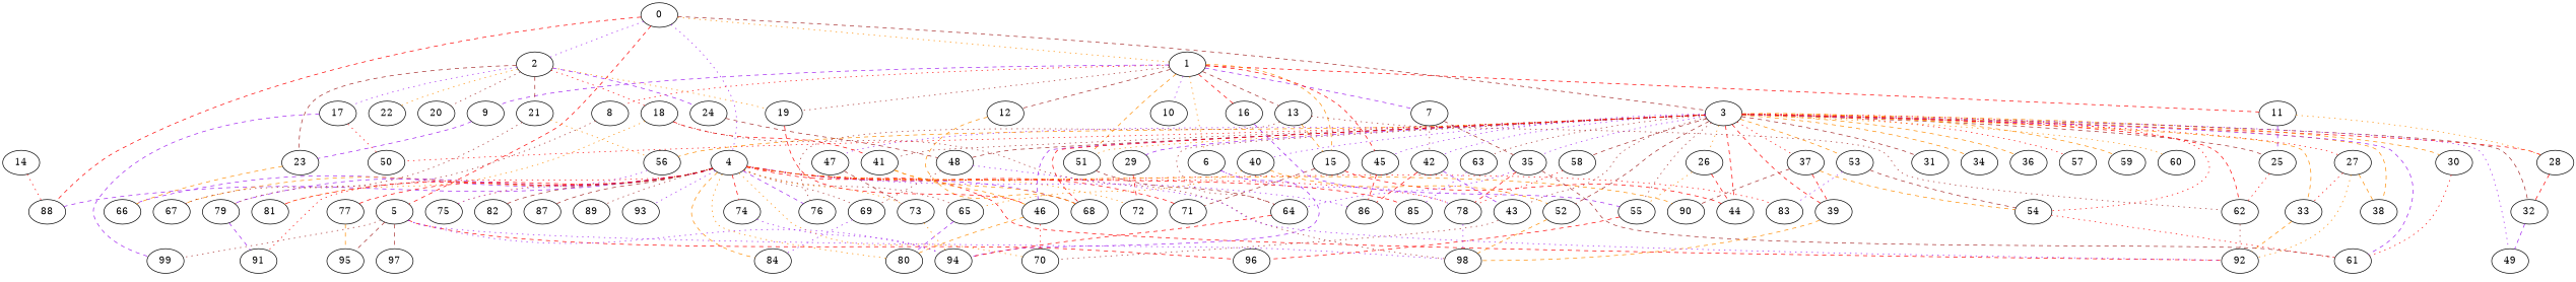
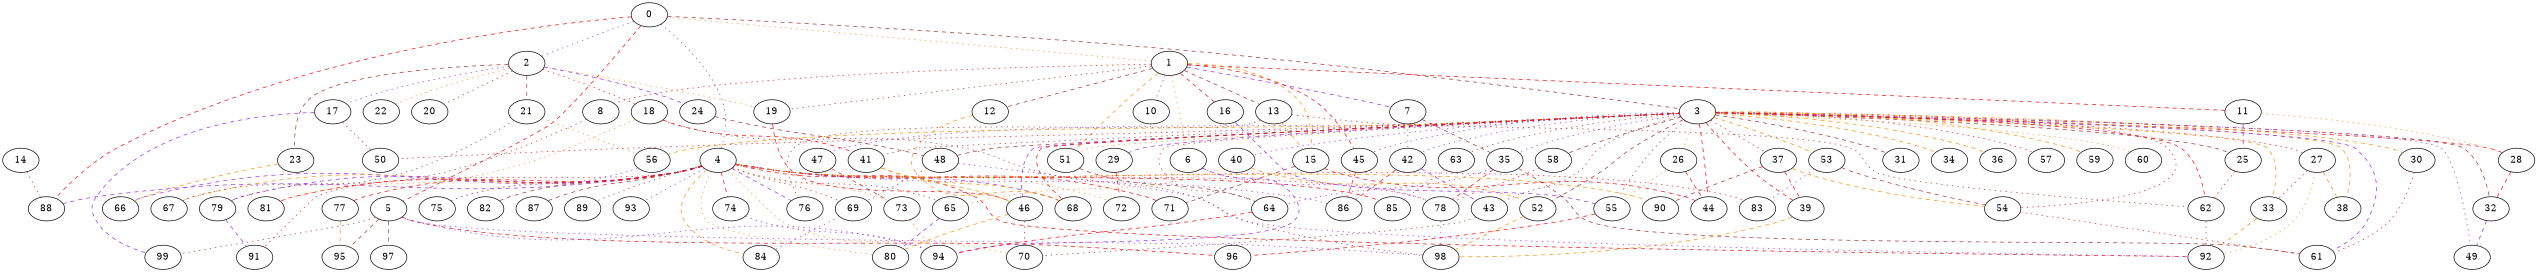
  graph {
    edge [color=red style=dashed]
    0
    1
    2
    3
    4
    5
    88
    6
    7
    8
-   9
    10
    11
    12
    13
    15
    16
    51
    19
    45
    17
    18
    20
    21
    22
    23
    24
    25
    26
    27
    28
    29
    30
    31
    32
    33
    34
    35
    36
    37
    38
    39
    40
    41
    42
    43
    44
    46
    47
    48
    49
    50
    52
    53
    54
    55
    56
    57
    58
    59
    60
    61
    62
    63
    64
    68
    65
    66
    67
    69
    70
    71
    72
    73
    74
    75
    76
    77
    78
    79
    80
    81
    82
    83
    84
    85
    86
    87
    89
    90
    91
    92
    93
    96
    98
    99
    97
    94
    95
    14
    0 -- 1 [color=darkorange style=dotted]
    0 -- 2 [color=purple style=dotted]
    0 -- 3 [color=brown]
    0 -- 4 [color=purple style=dotted]
    0 -- 5
    0 -- 88
    1 -- 6 [color=darkorange style=dotted]
    1 -- 7 [color=purple]
    1 -- 8 [style=dotted]
-   1 -- 9 [color=purple]
    1 -- 10 [color=purple style=dotted]
    1 -- 11
    1 -- 12 [color=brown]
    1 -- 13 [color=brown]
    1 -- 15 [color=darkorange]
    1 -- 16
    1 -- 51 [color=darkorange]
    1 -- 19 [color=brown style=dotted]
    1 -- 45
    2 -- 19 [color=darkorange style=dotted]
    2 -- 17 [color=purple style=dotted]
    2 -- 18 [style=dotted]
    2 -- 20 [color=brown style=dotted]
    2 -- 21 [color=brown]
    2 -- 22 [color=darkorange style=dotted]
    2 -- 23 [color=brown]
    2 -- 24 [color=purple]
    3 -- 51 [color=darkorange style=dotted]
    3 -- 45 [color=purple style=dotted]
    3 -- 25 [color=brown]
    3 -- 26 [color=darkorange style=dotted]
    3 -- 27 [style=dotted]
    3 -- 28
    3 -- 29 [color=purple]
    3 -- 30 [color=darkorange]
    3 -- 31 [color=brown]
    3 -- 32 [color=brown]
    3 -- 33 [color=darkorange]
    3 -- 34 [color=darkorange]
    3 -- 35 [color=purple style=dotted]
    3 -- 36 [color=darkorange]
    3 -- 37 [style=dotted]
    3 -- 38 [color=darkorange]
    3 -- 39
    3 -- 40 [color=purple style=dotted]
    3 -- 41 [color=brown style=dotted]
    3 -- 42 [color=purple style=dotted]
    3 -- 43 [color=brown style=dotted]
    3 -- 44
    3 -- 46 [color=purple]
    3 -- 47 [color=purple style=dotted]
    3 -- 48 [color=brown]
    3 -- 49 [color=purple style=dotted]
    3 -- 50 [style=dotted]
    3 -- 52 [color=brown]
    3 -- 53 [color=darkorange]
    3 -- 54 [style=dotted]
    3 -- 55 [color=brown style=dotted]
    3 -- 56 [color=darkorange]
    3 -- 57 [style=dotted]
    3 -- 58 [color=brown]
    3 -- 59 [color=darkorange]
    3 -- 60 [color=darkorange style=dotted]
    3 -- 61 [color=purple]
    3 -- 62
    3 -- 63 [color=brown style=dotted]
    3 -- 64 [color=brown style=dotted]
    3 -- 68
    4 -- 88 [color=purple]
    4 -- 68 [color=purple]
    4 -- 65 [color=brown style=dotted]
    4 -- 66 [color=purple]
    4 -- 67 [color=darkorange]
    4 -- 69 [color=brown style=dotted]
    4 -- 70 [color=darkorange style=dotted]
    4 -- 71
    4 -- 72 [color=darkorange style=dotted]
    4 -- 73 [color=darkorange style=dotted]
    4 -- 74
    4 -- 75 [color=darkorange style=dotted]
    4 -- 76 [color=purple]
    4 -- 77
    4 -- 78 [style=dotted]
    4 -- 79 [color=purple]
    4 -- 80 [color=darkorange style=dotted]
    4 -- 81
    4 -- 82 [color=brown]
    4 -- 83 [style=dotted]
    4 -- 84 [color=darkorange]
    4 -- 85
    4 -- 86 [color=purple style=dotted]
    4 -- 87 [color=brown]
    4 -- 89 [color=brown style=dotted]
    4 -- 90 [color=darkorange]
    4 -- 91 [style=dotted]
    4 -- 92
    4 -- 93 [color=purple style=dotted]
    5 -- 96
    5 -- 98 [color=purple style=dotted]
    5 -- 99 [color=brown style=dotted]
    5 -- 97 [color=brown]
    5 -- 94 [color=purple style=dotted]
    5 -- 95 [color=brown]
    6 -- 78 [color=purple style=dotted]
    6 -- 94 [color=purple]
    7 -- 35 [color=brown]
    7 -- 42 [color=brown style=dotted]
    8 -- 79 [color=brown style=dotted]
-   9 -- 23 [color=purple]
    11 -- 25 [color=purple]
    11 -- 28 [color=darkorange style=dotted]
    12 -- 68 [color=darkorange]
    13 -- 15 [color=darkorange]
    13 -- 62 [color=brown style=dotted]
    13 -- 76 [color=brown style=dotted]
    15 -- 44
    15 -- 71 [color=brown]
    16 -- 55 [color=purple]
    51 -- 64 [color=brown]
    19 -- 46
    45 -- 86
    17 -- 50 [style=dotted]
    17 -- 99 [color=purple]
    18 -- 41
    18 -- 81 [color=darkorange style=dotted]
    18 -- 98 [color=brown style=dotted]
    21 -- 56 [color=darkorange style=dotted]
    21 -- 67 [color=brown style=dotted]
    23 -- 66 [color=darkorange]
    24 -- 48 [color=brown]
    25 -- 62 [style=dotted]
    26 -- 44
    26 -- 55 [color=darkorange style=dotted]
    27 -- 33 [style=dotted]
    27 -- 38 [color=darkorange]
    27 -- 92 [color=darkorange style=dotted]
    28 -- 32
    29 -- 72
    30 -- 61 [style=dotted]
    32 -- 49 [color=purple]
    33 -- 92 [color=darkorange]
    35 -- 61 [color=brown]
    35 -- 64 [color=purple style=dotted]
    35 -- 78
    37 -- 39
    37 -- 54 [color=darkorange]
    37 -- 90 [color=brown]
    39 -- 98 [color=darkorange]
    40 -- 52 [color=darkorange]
    40 -- 65 [color=darkorange style=dotted]
    41 -- 46 [color=darkorange]
    41 -- 68 [color=darkorange]
    42 -- 43 [color=purple]
    42 -- 86
    43 -- 70 [color=brown style=dotted]
    46 -- 70 [style=dotted]
    46 -- 80 [color=darkorange]
    47 -- 73 [color=brown]
    48 -- 69 [color=brown style=dotted]
    48 -- 92 [color=purple style=dotted]
    52 -- 98 [color=darkorange]
    53 -- 54 [color=brown]
    53 -- 83 [color=purple style=dotted]
    54 -- 61 [style=dotted]
    55 -- 96
    56 -- 75 [color=purple style=dotted]
    58 -- 78 [style=dotted]
    62 -- 92 [color=brown style=dotted]
    63 -- 85 [color=purple style=dotted]
    64 -- 94
    65 -- 80 [color=purple]
    69 -- 84 [color=purple style=dotted]
    73 -- 94 [color=darkorange style=dotted]
    74 -- 94 [color=purple style=dotted]
    77 -- 95 [color=darkorange]
    78 -- 98 [color=purple style=dotted]
    79 -- 91 [color=purple]
    14 -- 88 [style=dotted]
  }
